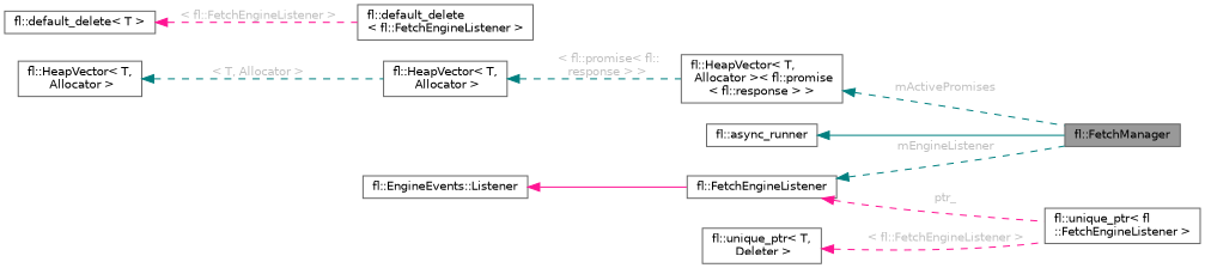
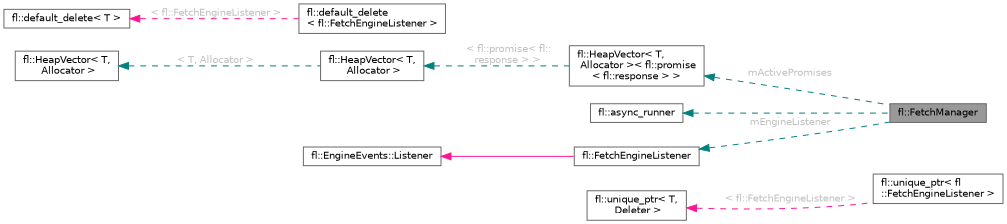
  digraph {
    rankdir=LR
    node [color=gray40 fillcolor=white fontname=Helvetica fontsize=10 shape=box style=filled]
    edge [color=teal dir=back fontname=Helvetica fontsize=10 labelfontname=Helvetica labelfontsize=10 style=dashed fontcolor=grey]
    n1 [fillcolor=grey60 fontcolor=black height=0.2 label="fl::FetchManager" width=0.4]
    n2 [height=0.2 label="fl::async_runner" width=0.4]
    n3 [height=0.2 label="fl::HeapVector\< T,\l Allocator \>\< fl::promise\l\< fl::response \> \>" width=0.4]
    n4 [height=0.2 label="fl::HeapVector\< T,\l Allocator \>" width=0.4]
    n5 [height=0.2 label="fl::HeapVector\< T,\l Allocator \>" width=0.4]
    n6 [height=0.2 label="fl::unique_ptr\< fl\l::FetchEngineListener \>" width=0.4]
    n7 [height=0.2 label="fl::FetchEngineListener" width=0.4]
    n8 [height=0.2 label="fl::EngineEvents::Listener" width=0.4]
    n9 [height=0.2 label="fl::default_delete\l\< fl::FetchEngineListener \>" width=0.4]
    n10 [height=0.2 label="fl::default_delete\< T \>" width=0.4]
    n11 [height=0.2 label="fl::unique_ptr\< T,\l Deleter \>" width=0.4]
-   n2 -> n1 [style=solid fontcolor=""]
+   n2 -> n1 [fontcolor=""]
    n3 -> n1 [label=" mActivePromises"]
    n4 -> n3 [label=" \< fl::promise\< fl::\lresponse \> \>"]
    n5 -> n4 [label=" \< T, Allocator \>"]
    n7 -> n1 [label=" mEngineListener"]
-   n7 -> n6 [color=deeppink label=" ptr_"]
    n8 -> n7 [color=deeppink style=solid fontcolor=""]
    n10 -> n9 [color=deeppink label=" \< fl::FetchEngineListener \>"]
    n11 -> n6 [color=deeppink label=" \< fl::FetchEngineListener \>"]
  }
